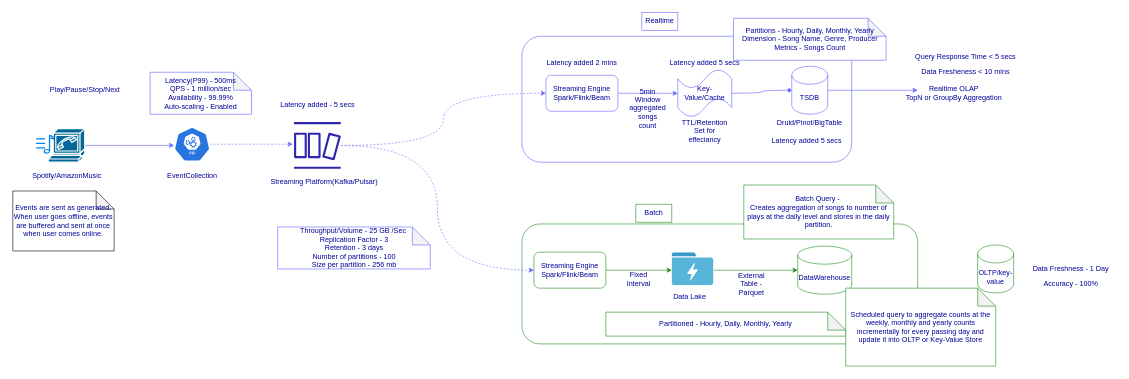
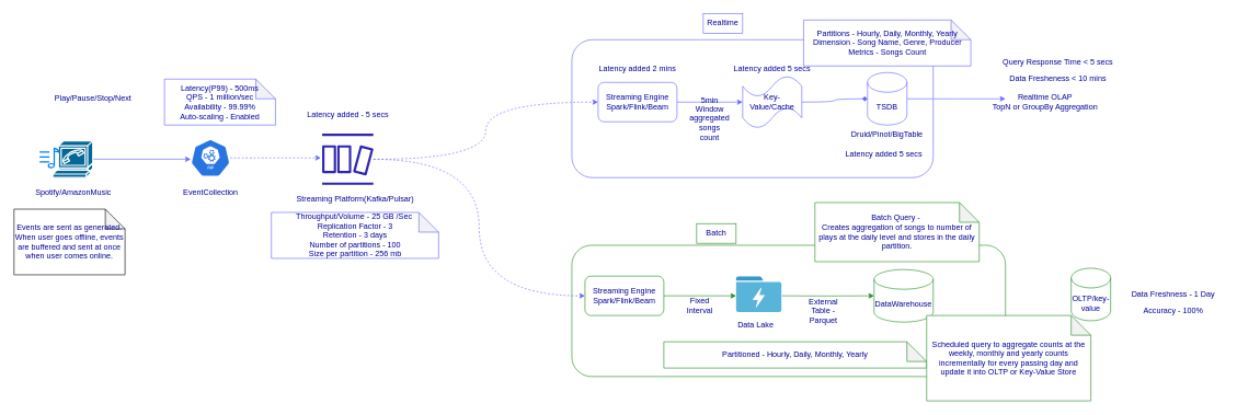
  <mxCell id="0" />
  <mxCell id="1" parent="0" />
  <mxCell id="2" value="" style="rounded=1;whiteSpace=wrap;html=1;strokeColor=#6666FF;fontColor=#000099;" vertex="1" parent="1"><mxGeometry x="869" y="60" width="550" height="210" as="geometry" /></mxCell>
  <mxCell id="3" style="edgeStyle=orthogonalEdgeStyle;rounded=0;orthogonalLoop=1;jettySize=auto;html=1;entryX=0;entryY=0.533;entryDx=0;entryDy=0;entryPerimeter=0;strokeColor=#6666FF;fontColor=#000099;" edge="1" parent="1" source="4" target="7"><mxGeometry relative="1" as="geometry" /></mxCell>
  <mxCell id="4" value="" style="shape=mxgraph.cisco.modems_and_phones.softphone;html=1;pointerEvents=1;dashed=0;fillColor=#036897;strokeColor=#ffffff;strokeWidth=2;verticalLabelPosition=bottom;verticalAlign=top;align=center;outlineConnect=0;fontColor=#000099;" vertex="1" parent="1"><mxGeometry x="79" y="214" width="61" height="56" as="geometry" /></mxCell>
  <mxCell id="5" value="Spotify/AmazonMusic" style="text;html=1;align=center;verticalAlign=middle;resizable=0;points=[];autosize=1;strokeColor=none;fillColor=none;fontColor=#000099;" vertex="1" parent="1"><mxGeometry x="39.5" y="278" width="140" height="30" as="geometry" /></mxCell>
  <mxCell id="6" style="edgeStyle=orthogonalEdgeStyle;rounded=0;orthogonalLoop=1;jettySize=auto;html=1;entryX=-0.026;entryY=0.474;entryDx=0;entryDy=0;entryPerimeter=0;strokeColor=#6666FF;dashed=1;elbow=vertical;curved=1;fontColor=#000099;" edge="1" parent="1" source="7" target="11"><mxGeometry relative="1" as="geometry" /></mxCell>
  <mxCell id="7" value="" style="sketch=0;html=1;dashed=0;whitespace=wrap;fillColor=#2875E2;strokeColor=#ffffff;points=[[0.005,0.63,0],[0.1,0.2,0],[0.9,0.2,0],[0.5,0,0],[0.995,0.63,0],[0.72,0.99,0],[0.5,1,0],[0.28,0.99,0]];verticalLabelPosition=bottom;align=center;verticalAlign=top;shape=mxgraph.kubernetes.icon;prIcon=api;fontColor=#000099;" vertex="1" parent="1"><mxGeometry x="289" y="210" width="60" height="60" as="geometry" /></mxCell>
  <mxCell id="8" value="EventCollection" style="text;html=1;align=center;verticalAlign=middle;resizable=0;points=[];autosize=1;strokeColor=none;fillColor=none;fontColor=#000099;" vertex="1" parent="1"><mxGeometry x="264" y="278" width="110" height="30" as="geometry" /></mxCell>
  <mxCell id="9" value="Play/Pause/Stop/Next" style="text;html=1;align=center;verticalAlign=middle;resizable=0;points=[];autosize=1;strokeColor=none;fillColor=none;dashed=1;fontColor=#000099;" vertex="1" parent="1"><mxGeometry x="70" y="134" width="140" height="30" as="geometry" /></mxCell>
  <mxCell id="10" style="edgeStyle=orthogonalEdgeStyle;rounded=0;orthogonalLoop=1;jettySize=auto;html=1;entryX=0;entryY=0.5;entryDx=0;entryDy=0;strokeColor=#6666FF;dashed=1;elbow=vertical;curved=1;fontColor=#000099;" edge="1" parent="1" source="11" target="21"><mxGeometry relative="1" as="geometry" /></mxCell>
  <mxCell id="11" value="" style="sketch=0;outlineConnect=0;fontColor=#000099;gradientColor=none;fillColor=#2E27AD;strokeColor=none;dashed=0;verticalLabelPosition=bottom;verticalAlign=top;align=center;html=1;fontSize=12;fontStyle=0;aspect=fixed;pointerEvents=1;shape=mxgraph.aws4.dynamodb_stream;" vertex="1" parent="1"><mxGeometry x="489" y="203" width="78" height="78" as="geometry" /></mxCell>
  <mxCell id="12" value="" style="html=1;verticalLabelPosition=bottom;align=center;labelBackgroundColor=#ffffff;verticalAlign=top;strokeWidth=2;strokeColor=#0080F0;shadow=0;dashed=0;shape=mxgraph.ios7.icons.note;pointerEvents=1;fontColor=#000099;" vertex="1" parent="1"><mxGeometry x="59" y="225.15" width="29.7" height="29.7" as="geometry" /></mxCell>
  <mxCell id="13" value="Events are sent as generated. When user goes offline, events are buffered and sent at once when user comes online." style="shape=note;whiteSpace=wrap;html=1;backgroundOutline=1;darkOpacity=0.05;fontColor=#000099;" vertex="1" parent="1"><mxGeometry x="20" y="318" width="169" height="100" as="geometry" /></mxCell>
  <mxCell id="14" value="Latency(P99) - 500ms&lt;br&gt;QPS - 1 million/sec&lt;br&gt;Availability - 99.99%&lt;br&gt;Auto-scaling - Enabled" style="shape=note;whiteSpace=wrap;html=1;backgroundOutline=1;darkOpacity=0.05;strokeColor=#6666FF;fontColor=#000099;" vertex="1" parent="1"><mxGeometry x="249" y="120" width="169" height="70" as="geometry" /></mxCell>
  <mxCell id="15" value="Streaming Platform(Kafka/Pulsar)" style="text;html=1;align=center;verticalAlign=middle;resizable=0;points=[];autosize=1;strokeColor=none;fillColor=none;fontColor=#000099;" vertex="1" parent="1"><mxGeometry x="439" y="288" width="200" height="30" as="geometry" /></mxCell>
- <mxCell id="16" value="Throughput/Volume - 25 GB /Sec&amp;nbsp;&lt;br&gt;Replication Factor - 3&lt;br&gt;Retention - 3 days&lt;br&gt;Number of partitions - 100&lt;br&gt;Size per partition - 256 mb" style="shape=note;whiteSpace=wrap;html=1;backgroundOutline=1;darkOpacity=0.05;strokeColor=#6666FF;fontColor=#000099;" vertex="1" parent="1"><mxGeometry x="461.75" y="378" width="254.5" height="70" as="geometry" /></mxCell>
+ <mxCell id="16" value="Throughput/Volume - 25 GB /Sec&amp;nbsp;&lt;br&gt;Replication Factor - 3&lt;br&gt;Retention - 3 days&lt;br&gt;Number of partitions - 100&lt;br&gt;Size per partition - 256 mb" style="shape=note;whiteSpace=wrap;html=1;backgroundOutline=1;darkOpacity=0.05;strokeColor=#6666FF;fontColor=#000099;" vertex="1" parent="1"><mxGeometry x="411.75" y="323" width="254.5" height="70" as="geometry" /></mxCell>
  <mxCell id="17" value="" style="rounded=1;whiteSpace=wrap;html=1;strokeColor=#228B22;fontColor=#000099;" vertex="1" parent="1"><mxGeometry x="869" y="373" width="660" height="200" as="geometry" /></mxCell>
  <mxCell id="18" value="Realtime" style="text;html=1;strokeColor=#6666FF;fillColor=none;align=center;verticalAlign=middle;whiteSpace=wrap;rounded=0;fontColor=#000099;" vertex="1" parent="1"><mxGeometry x="1069" y="20" width="60" height="30" as="geometry" /></mxCell>
  <mxCell id="19" value="Batch" style="text;html=1;strokeColor=#228B22;fillColor=none;align=center;verticalAlign=middle;whiteSpace=wrap;rounded=0;fontColor=#000099;" vertex="1" parent="1"><mxGeometry x="1059" y="340" width="60" height="30" as="geometry" /></mxCell>
  <mxCell id="20" style="edgeStyle=orthogonalEdgeStyle;rounded=0;orthogonalLoop=1;jettySize=auto;html=1;entryX=0;entryY=0.5;entryDx=0;entryDy=0;entryPerimeter=0;strokeColor=#6666FF;elbow=vertical;curved=1;fontColor=#000099;" edge="1" parent="1" source="21" target="26"><mxGeometry relative="1" as="geometry" /></mxCell>
  <mxCell id="21" value="Streaming Engine&lt;br&gt;Spark/Flink/Beam" style="rounded=1;whiteSpace=wrap;html=1;strokeColor=#6666FF;fontColor=#000099;" vertex="1" parent="1"><mxGeometry x="909" y="125" width="120" height="60" as="geometry" /></mxCell>
  <mxCell id="22" style="edgeStyle=orthogonalEdgeStyle;rounded=0;orthogonalLoop=1;jettySize=auto;html=1;strokeColor=#6666FF;elbow=vertical;curved=1;fontColor=#000099;" edge="1" parent="1" source="23"><mxGeometry relative="1" as="geometry"><mxPoint x="1529" y="150" as="targetPoint" /></mxGeometry></mxCell>
  <mxCell id="23" value="TSDB" style="shape=cylinder3;whiteSpace=wrap;html=1;boundedLbl=1;backgroundOutline=1;size=15;strokeColor=#6666FF;fontColor=#000099;" vertex="1" parent="1"><mxGeometry x="1319" y="110" width="60" height="80" as="geometry" /></mxCell>
  <mxCell id="24" value="Druid/Pinot/BigTable" style="text;html=1;strokeColor=none;fillColor=none;align=center;verticalAlign=middle;whiteSpace=wrap;rounded=0;fontColor=#000099;" vertex="1" parent="1"><mxGeometry x="1319" y="190" width="60" height="30" as="geometry" /></mxCell>
  <mxCell id="25" style="edgeStyle=orthogonalEdgeStyle;rounded=0;orthogonalLoop=1;jettySize=auto;html=1;strokeColor=#6666FF;elbow=vertical;curved=1;fontColor=#000099;endArrow=diamond;" edge="1" parent="1" source="26" target="23"><mxGeometry relative="1" as="geometry" /></mxCell>
  <mxCell id="26" value="Key-Value/Cache" style="shape=tape;whiteSpace=wrap;html=1;strokeColor=#6666FF;fontColor=#000099;" vertex="1" parent="1"><mxGeometry x="1129" y="115" width="90" height="80" as="geometry" /></mxCell>
  <mxCell id="27" value="5min Window&lt;br&gt;aggregated songs count" style="text;html=1;strokeColor=none;fillColor=none;align=center;verticalAlign=middle;whiteSpace=wrap;rounded=0;fontColor=#000099;" vertex="1" parent="1"><mxGeometry x="1049" y="165" width="60" height="30" as="geometry" /></mxCell>
  <mxCell id="28" value="Partitions - Hourly, Daily, Monthly, Yearly&lt;br&gt;Dimension - Song Name, Genre, Producer&lt;br&gt;Metrics - Songs Count" style="shape=note;whiteSpace=wrap;html=1;backgroundOutline=1;darkOpacity=0.05;strokeColor=#6666FF;fontColor=#000099;" vertex="1" parent="1"><mxGeometry x="1221.75" y="30" width="254.5" height="70" as="geometry" /></mxCell>
  <mxCell id="29" value="Realtime OLAP&lt;br&gt;TopN or GroupBy Aggregation" style="text;html=1;align=center;verticalAlign=middle;resizable=0;points=[];autosize=1;strokeColor=none;fillColor=none;fontColor=#000099;" vertex="1" parent="1"><mxGeometry x="1499" y="135" width="180" height="40" as="geometry" /></mxCell>
- <mxCell id="30" value="TTL/Retention Set for effeciancy" style="text;html=1;strokeColor=none;fillColor=none;align=center;verticalAlign=middle;whiteSpace=wrap;rounded=0;fontColor=#000099;" vertex="1" parent="1"><mxGeometry x="1144" y="203" width="60" height="30" as="geometry" /></mxCell>
  <mxCell id="31" value="Latency added - 5 secs" style="text;html=1;align=center;verticalAlign=middle;resizable=0;points=[];autosize=1;strokeColor=none;fillColor=none;fontColor=#000099;" vertex="1" parent="1"><mxGeometry x="453" y="160" width="150" height="30" as="geometry" /></mxCell>
  <mxCell id="32" value="Latency added 2 mins" style="text;html=1;strokeColor=none;fillColor=none;align=center;verticalAlign=middle;whiteSpace=wrap;rounded=0;fontColor=#000099;" vertex="1" parent="1"><mxGeometry x="904" y="90" width="130" height="30" as="geometry" /></mxCell>
  <mxCell id="33" value="Latency added 5 secs" style="text;html=1;strokeColor=none;fillColor=none;align=center;verticalAlign=middle;whiteSpace=wrap;rounded=0;fontColor=#000099;" vertex="1" parent="1"><mxGeometry x="1109" y="90" width="130" height="30" as="geometry" /></mxCell>
  <mxCell id="34" value="Latency added 5 secs" style="text;html=1;strokeColor=none;fillColor=none;align=center;verticalAlign=middle;whiteSpace=wrap;rounded=0;fontColor=#000099;" vertex="1" parent="1"><mxGeometry x="1279" y="220" width="130" height="30" as="geometry" /></mxCell>
  <mxCell id="35" value="Query Response Time &amp;lt; 5 secs" style="text;html=1;strokeColor=none;fillColor=none;align=center;verticalAlign=middle;whiteSpace=wrap;rounded=0;fontColor=#000099;" vertex="1" parent="1"><mxGeometry x="1519" y="80" width="180" height="30" as="geometry" /></mxCell>
  <mxCell id="36" value="Data Fresheness &amp;lt; 10 mins" style="text;html=1;strokeColor=none;fillColor=none;align=center;verticalAlign=middle;whiteSpace=wrap;rounded=0;fontColor=#000099;" vertex="1" parent="1"><mxGeometry x="1529" y="105" width="160" height="30" as="geometry" /></mxCell>
  <mxCell id="37" style="edgeStyle=orthogonalEdgeStyle;rounded=0;orthogonalLoop=1;jettySize=auto;html=1;strokeColor=#228B22;elbow=vertical;curved=1;fontColor=#000099;" edge="1" parent="1" target="44"><mxGeometry relative="1" as="geometry"><mxPoint x="1188.77" y="450" as="sourcePoint" /></mxGeometry></mxCell>
  <mxCell id="38" style="edgeStyle=orthogonalEdgeStyle;rounded=0;orthogonalLoop=1;jettySize=auto;html=1;strokeColor=#228B22;elbow=vertical;curved=1;fontColor=#000099;" edge="1" parent="1" source="39"><mxGeometry relative="1" as="geometry"><mxPoint x="1119" y="450" as="targetPoint" /></mxGeometry></mxCell>
  <mxCell id="39" value="Streaming Engine&lt;br&gt;Spark/Flink/Beam" style="rounded=1;whiteSpace=wrap;html=1;strokeColor=#228B22;fontColor=#000099;" vertex="1" parent="1"><mxGeometry x="889" y="420" width="120" height="60" as="geometry" /></mxCell>
  <mxCell id="40" value="Data Lake" style="text;html=1;strokeColor=none;fillColor=none;align=center;verticalAlign=middle;whiteSpace=wrap;rounded=0;fontColor=#000099;" vertex="1" parent="1"><mxGeometry x="1119" y="480" width="60" height="30" as="geometry" /></mxCell>
  <mxCell id="41" style="edgeStyle=orthogonalEdgeStyle;rounded=0;orthogonalLoop=1;jettySize=auto;html=1;entryX=0;entryY=0.5;entryDx=0;entryDy=0;strokeColor=#6666FF;dashed=1;elbow=vertical;curved=1;fontColor=#000099;" edge="1" parent="1" source="11" target="39"><mxGeometry relative="1" as="geometry" /></mxCell>
  <mxCell id="42" value="Fixed Interval" style="text;html=1;strokeColor=none;fillColor=none;align=center;verticalAlign=middle;whiteSpace=wrap;rounded=0;fontColor=#000099;" vertex="1" parent="1"><mxGeometry x="1034" y="450" width="60" height="30" as="geometry" /></mxCell>
  <mxCell id="43" value="Partitioned - Hourly, Daily, Monthly, Yearly" style="shape=note;whiteSpace=wrap;html=1;backgroundOutline=1;darkOpacity=0.05;strokeColor=#228B22;fontColor=#000099;" vertex="1" parent="1"><mxGeometry x="1009" y="520" width="400" height="40" as="geometry" /></mxCell>
  <mxCell id="44" value="DataWarehouse" style="shape=cylinder3;whiteSpace=wrap;html=1;boundedLbl=1;backgroundOutline=1;size=15;strokeColor=#228B22;fontColor=#000099;" vertex="1" parent="1"><mxGeometry x="1329" y="410" width="90" height="80" as="geometry" /></mxCell>
  <mxCell id="45" value="External Table - Parquet" style="text;html=1;strokeColor=none;fillColor=none;align=center;verticalAlign=middle;whiteSpace=wrap;rounded=0;fontColor=#000099;" vertex="1" parent="1"><mxGeometry x="1221.75" y="458" width="60" height="30" as="geometry" /></mxCell>
  <mxCell id="46" value="Batch Query -&amp;nbsp;&lt;br&gt;Creates aggregation of songs to number of plays at the daily level and stores in the daily partition." style="shape=note;whiteSpace=wrap;html=1;backgroundOutline=1;darkOpacity=0.05;strokeColor=#228B22;fontColor=#000099;" vertex="1" parent="1"><mxGeometry x="1239" y="308" width="250" height="90" as="geometry" /></mxCell>
  <mxCell id="47" value="OLTP/key-value" style="shape=cylinder3;whiteSpace=wrap;html=1;boundedLbl=1;backgroundOutline=1;size=15;strokeColor=#228B22;fontColor=#000099;" vertex="1" parent="1"><mxGeometry x="1629" y="408" width="60" height="80" as="geometry" /></mxCell>
  <mxCell id="48" value="" style="image;sketch=0;aspect=fixed;html=1;points=[];align=center;fontSize=12;image=img/lib/mscae/Data_Lake_Store.svg;fontColor=#000099;" vertex="1" parent="1"><mxGeometry x="1119" y="420.7" width="70" height="54.6" as="geometry" /></mxCell>
  <mxCell id="49" value="Scheduled query to aggregate counts at the weekly, monthly and yearly counts incrementally for every passing day and update it into OLTP or Key-Value Store" style="shape=note;whiteSpace=wrap;html=1;backgroundOutline=1;darkOpacity=0.05;strokeColor=#228B22;fontColor=#000099;" vertex="1" parent="1"><mxGeometry x="1409" y="480" width="250" height="130" as="geometry" /></mxCell>
  <mxCell id="50" value="Data Freshness - 1 Day" style="text;html=1;align=center;verticalAlign=middle;resizable=0;points=[];autosize=1;strokeColor=none;fillColor=none;fontColor=#000099;" vertex="1" parent="1"><mxGeometry x="1709" y="433" width="150" height="30" as="geometry" /></mxCell>
  <mxCell id="51" value="Accuracy - 100%" style="text;html=1;align=center;verticalAlign=middle;resizable=0;points=[];autosize=1;strokeColor=none;fillColor=none;fontColor=#000099;" vertex="1" parent="1"><mxGeometry x="1729" y="458" width="110" height="30" as="geometry" /></mxCell>
